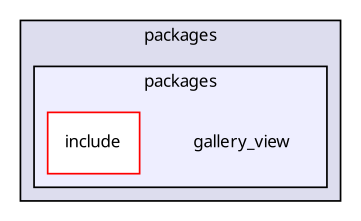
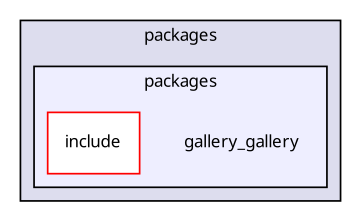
  digraph {
    compound=true
    node [fontname="FreeSans.ttf" fontsize=10]
-   n1 [label=gallery_view shape=plaintext]
+   n1 [label=gallery_gallery shape=plaintext]
    n2 [color=red fillcolor=white label=include shape=box style=filled]
    subgraph cluster_1 {
      bgcolor="#ddddee"
      fontname="FreeSans.ttf"
      fontsize=10
      label=packages
      pencolor=black
      subgraph cluster_2 {
        bgcolor="#eeeeff"
        fontname="FreeSans.ttf"
        fontsize=10
        pencolor=black
        n1
        n2
      }
    }
  }
